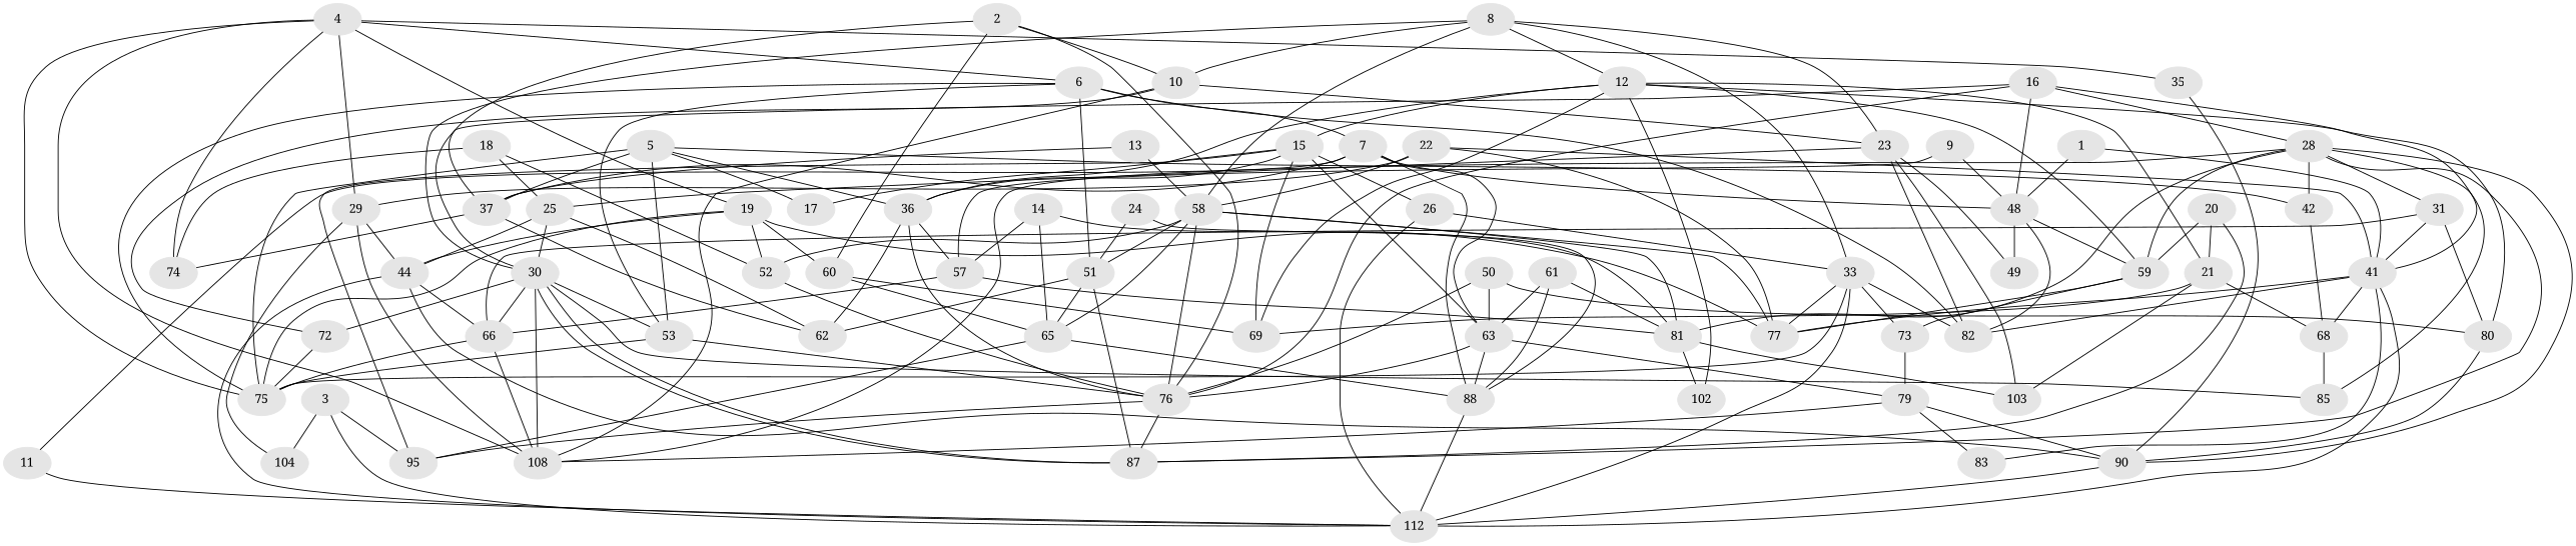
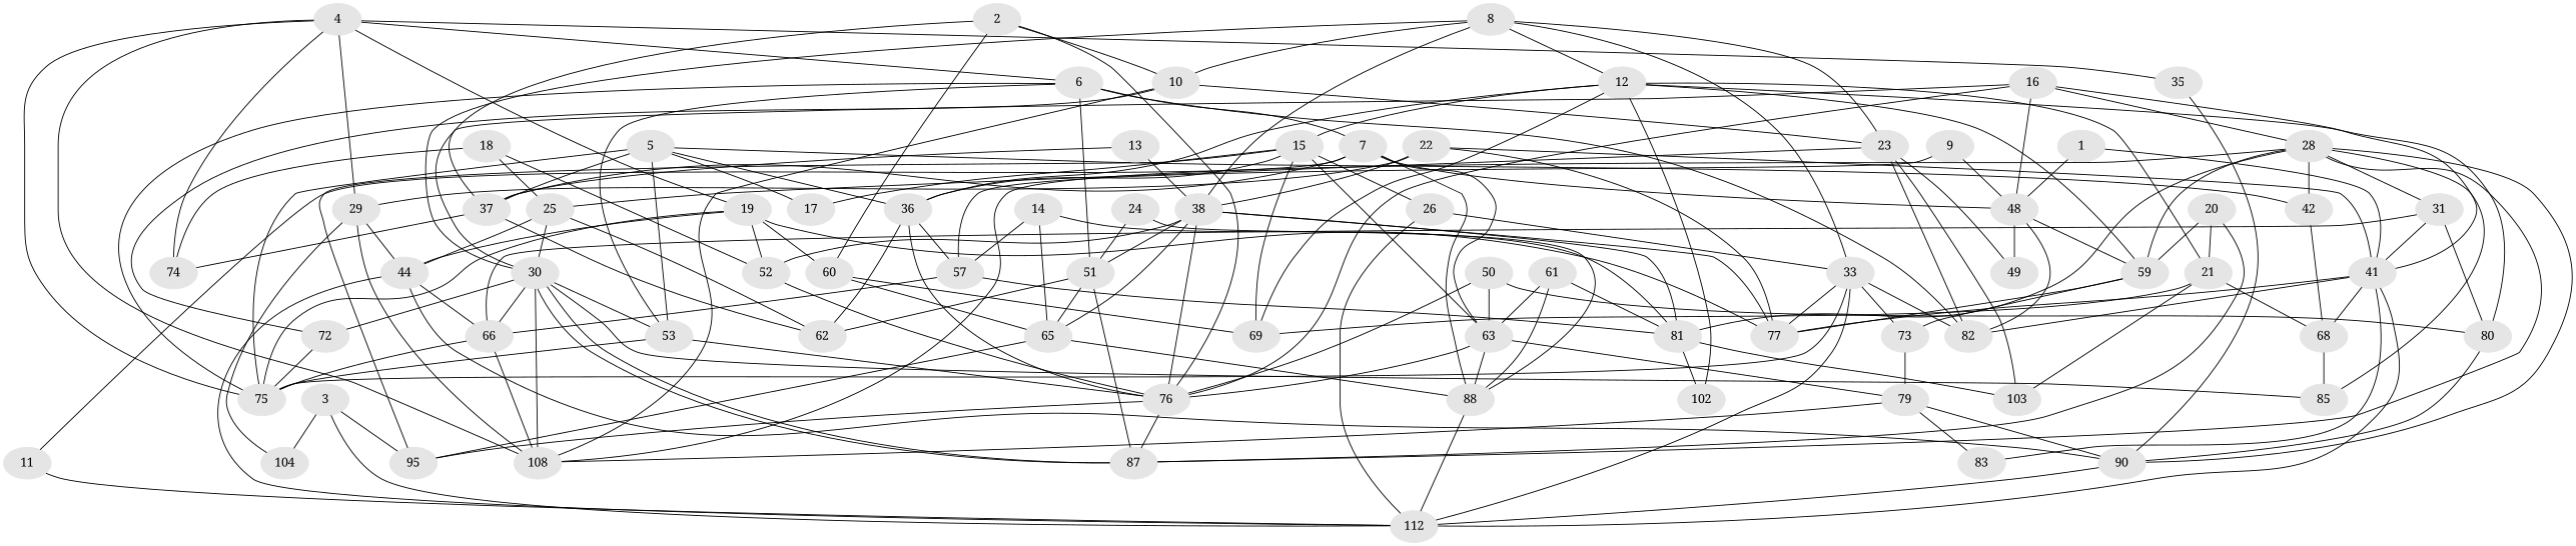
  graph {
    fontname="Noto Serif"
    node [color=gray90 fontname="Noto Serif" style=filled]
    edge [fontname="Noto Serif"]
    41 [super="+45"]
    112
    82
    77 [super="+107"]
    68
    83
    1
    48 [super="+71"]
    59 [super="+89"]
    49
    2 [super="+43"]
    10 [super="+40"]
    37 [super="+94"]
    60
    76 [super="+117"]
    108
    23 [super="+55"]
    72
    74
    62
    69
    65 [super="+70"]
    95
    87 [super="+96"]
    3
    104
    4 [super="+84"]
    6 [super="+47"]
    19 [super="+34"]
    29 [super="+97"]
    35
    75 [super="+101"]
    53 [super="+98"]
    7 [super="+93"]
    51 [super="+110"]
    52 [super="+113"]
    44 [super="+86"]
    90 [super="+106"]
    5 [super="+64"]
    17
    36
    42
    57 [super="+92"]
    11
    63 [super="+67"]
    88 [super="+91"]
    79
    8 [super="+39"]
    12 [super="+27"]
    30 [super="+109"]
    33 [super="+54"]
-   38 [super="+99" label=58]
+   38 [super="+99"]
    15 [super="+78"]
    21 [super="+32"]
    80
    102
    25 [super="+115"]
    n58 [label=103]
    85
    66 [super="+114"]
    73
    81 [super="+100"]
    9
    26
    13
    14
    16 [super="+111"]
    28 [super="+56"]
    31 [super="+103"]
    18
    20
    22 [super="+46"]
    24
    50 [super="+116"]
    61
    41 -- 112
    41 -- 82
    41 -- 77
    41 -- 68
    41 -- 83
    68 -- 85
    1 -- 41
    1 -- 48
    48 -- 82
    48 -- 59
    48 -- 49
    59 -- 77
    59 -- 73
    2 -- 10
    2 -- 37
    2 -- 60
    2 -- 76
    10 -- 108
    10 -- 23
    10 -- 72
    37 -- 74 [weight=2]
    37 -- 62
    60 -- 69
    60 -- 65
    76 -- 95
    76 -- 87
    23 -- 82
    23 -- 49
    23 -- 25
    23 -- n58
    72 -- 75
    65 -- 95
    65 -- 88
    3 -- 112
    3 -- 95
    3 -- 104
    4 -- 108
    4 -- 74
    4 -- 6
    4 -- 19
    4 -- 29
    4 -- 35
    4 -- 75
    6 -- 82
    6 -- 75
    6 -- 53
    6 -- 7 [weight=2]
    6 -- 51
    19 -- 77
    19 -- 60
    19 -- 75
    19 -- 52
    19 -- 44
    29 -- 108
    29 -- 104
    29 -- 44
    35 -- 90
    53 -- 76
    53 -- 75
    7 -- 48
    7 -- 37
    7 -- 11
    7 -- 63
    7 -- 88
    51 -- 62
    51 -- 65
    51 -- 87
    52 -- 76
    44 -- 112
    44 -- 90
    44 -- 66
    90 -- 112
    5 -- 37
    5 -- 75
    5 -- 53
    5 -- 17
    5 -- 36 [weight=2]
    5 -- 42
    36 -- 76
    36 -- 62
    36 -- 57
    42 -- 68
    57 -- 66
    57 -- 81
    11 -- 112
    63 -- 76
    63 -- 88
    63 -- 79
    88 -- 112
    79 -- 83
    79 -- 108
    79 -- 90
    8 -- 10
    8 -- 23
    8 -- 12
    8 -- 30
    8 -- 33
    8 -- 38
    12 -- 59
    12 -- 69
    12 -- 36
    12 -- 15
    12 -- 21
    12 -- 80
    12 -- 102
    30 -- 108
    30 -- 72
    30 -- 87
    30 -- 87
    30 -- 53
    30 -- 85
    30 -- 66
    33 -- 112
    33 -- 82
    33 -- 77
    33 -- 75
    33 -- 73
    38 -- 77
    38 -- 76
    38 -- 65
    38 -- 51
    38 -- 52
    38 -- 81
    15 -- 69
    15 -- 95
    15 -- 17
    15 -- 36
    15 -- 63
    15 -- 26
    21 -- 68
    21 -- 69
    21 -- n58
    80 -- 90
    25 -- 62
    25 -- 44
    25 -- 30
    66 -- 108
    66 -- 75
    73 -- 79
    81 -- 102
    81 -- n58
    9 -- 48
    9 -- 57
    26 -- 112
    26 -- 33
    13 -- 37
    13 -- 38
    14 -- 65
    14 -- 57
    14 -- 81
    16 -- 41
    16 -- 48
    16 -- 76
    16 -- 30
    16 -- 28
    28 -- 59
    28 -- 108
    28 -- 87
    28 -- 90
    28 -- 42
    28 -- 85
    28 -- 81
    28 -- 31
    31 -- 41
    31 -- 80
    31 -- 66
    18 -- 74
    18 -- 52
    18 -- 25
    20 -- 59
    20 -- 87
    20 -- 21
    22 -- 41
    22 -- 77
    22 -- 29
    22 -- 38
    24 -- 51
    24 -- 88
    50 -- 76
    50 -- 63
    50 -- 80
    61 -- 63
    61 -- 88
    61 -- 81
  }
